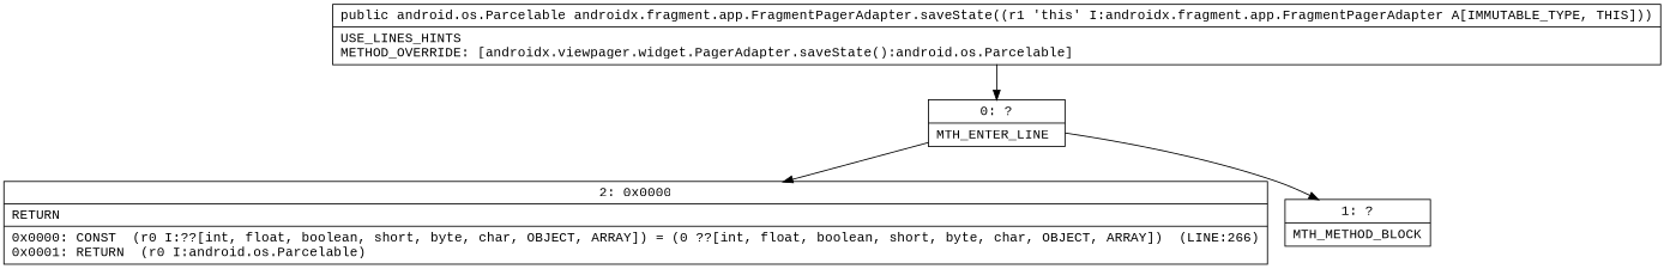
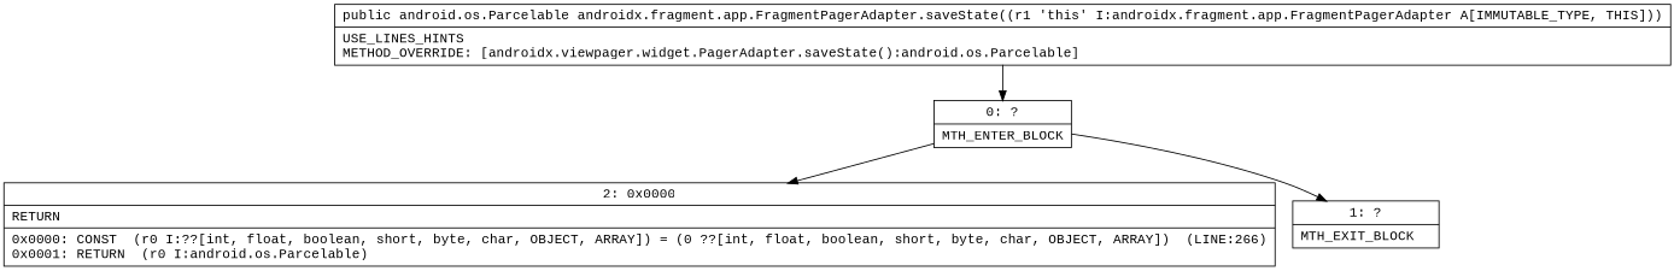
  digraph {
    fontname="Liberation Mono"
    node [fontname="Liberation Mono" shape=record]
    edge [fontname="Liberation Mono"]
-   n1 [label="{0\:\ ?|MTH_ENTER_LINE\l}"]
+   n1 [label="{0\:\ ?|MTH_ENTER_BLOCK\l}"]
    n2 [label="{2\:\ 0x0000|RETURN\l|0x0000: CONST  (r0 I:??[int, float, boolean, short, byte, char, OBJECT, ARRAY]) = (0 ??[int, float, boolean, short, byte, char, OBJECT, ARRAY])  (LINE:266)\l0x0001: RETURN  (r0 I:android.os.Parcelable) \l}"]
-   n3 [label="{1\:\ ?|MTH_METHOD_BLOCK\l}"]
+   n3 [label="{1\:\ ?|MTH_EXIT_BLOCK\l}"]
    n4 [label="{public android.os.Parcelable androidx.fragment.app.FragmentPagerAdapter.saveState((r1 'this' I:androidx.fragment.app.FragmentPagerAdapter A[IMMUTABLE_TYPE, THIS]))  | USE_LINES_HINTS\lMETHOD_OVERRIDE: [androidx.viewpager.widget.PagerAdapter.saveState():android.os.Parcelable]\l}"]
    n1 -> n2
    n1 -> n3
    n4 -> n1
  }
